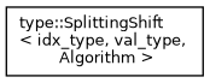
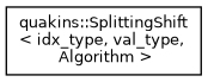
  digraph {
    rankdir=LR
-   n1 [color=black fillcolor=white fontname=Helvetica fontsize=10 height=0.2 label="type::SplittingShift\l\< idx_type, val_type,\l Algorithm \>" shape=record style=filled width=0.4]
+   n1 [color=black fillcolor=white fontname=Helvetica fontsize=10 height=0.2 label="quakins::SplittingShift\l\< idx_type, val_type,\l Algorithm \>" shape=record style=filled width=0.4]
  }
